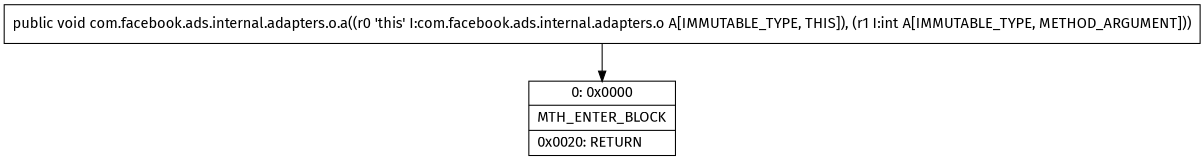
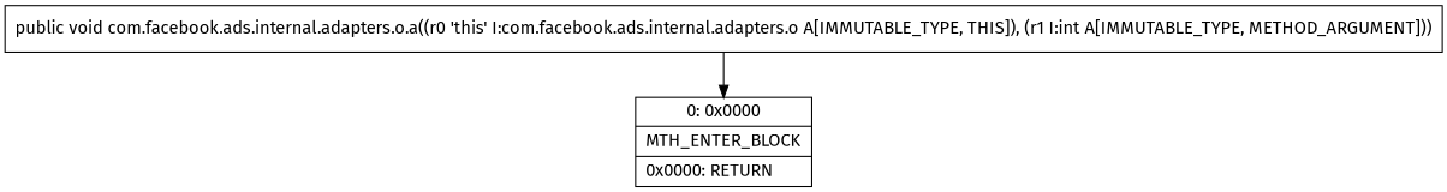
  digraph {
    fontname="Fira Sans"
    node [shape=record fontname="Fira Sans"]
-   n1 [label="{0\:\ 0x0000|MTH_ENTER_BLOCK\l|0x0020: RETURN   \l}"]
+   n1 [label="{0\:\ 0x0000|MTH_ENTER_BLOCK\l|0x0000: RETURN   \l}"]
    n2 [label="{public void com.facebook.ads.internal.adapters.o.a((r0 'this' I:com.facebook.ads.internal.adapters.o A[IMMUTABLE_TYPE, THIS]), (r1 I:int A[IMMUTABLE_TYPE, METHOD_ARGUMENT])) }"]
    n2 -> n1 [fontname="Fira Sans"]
  }
